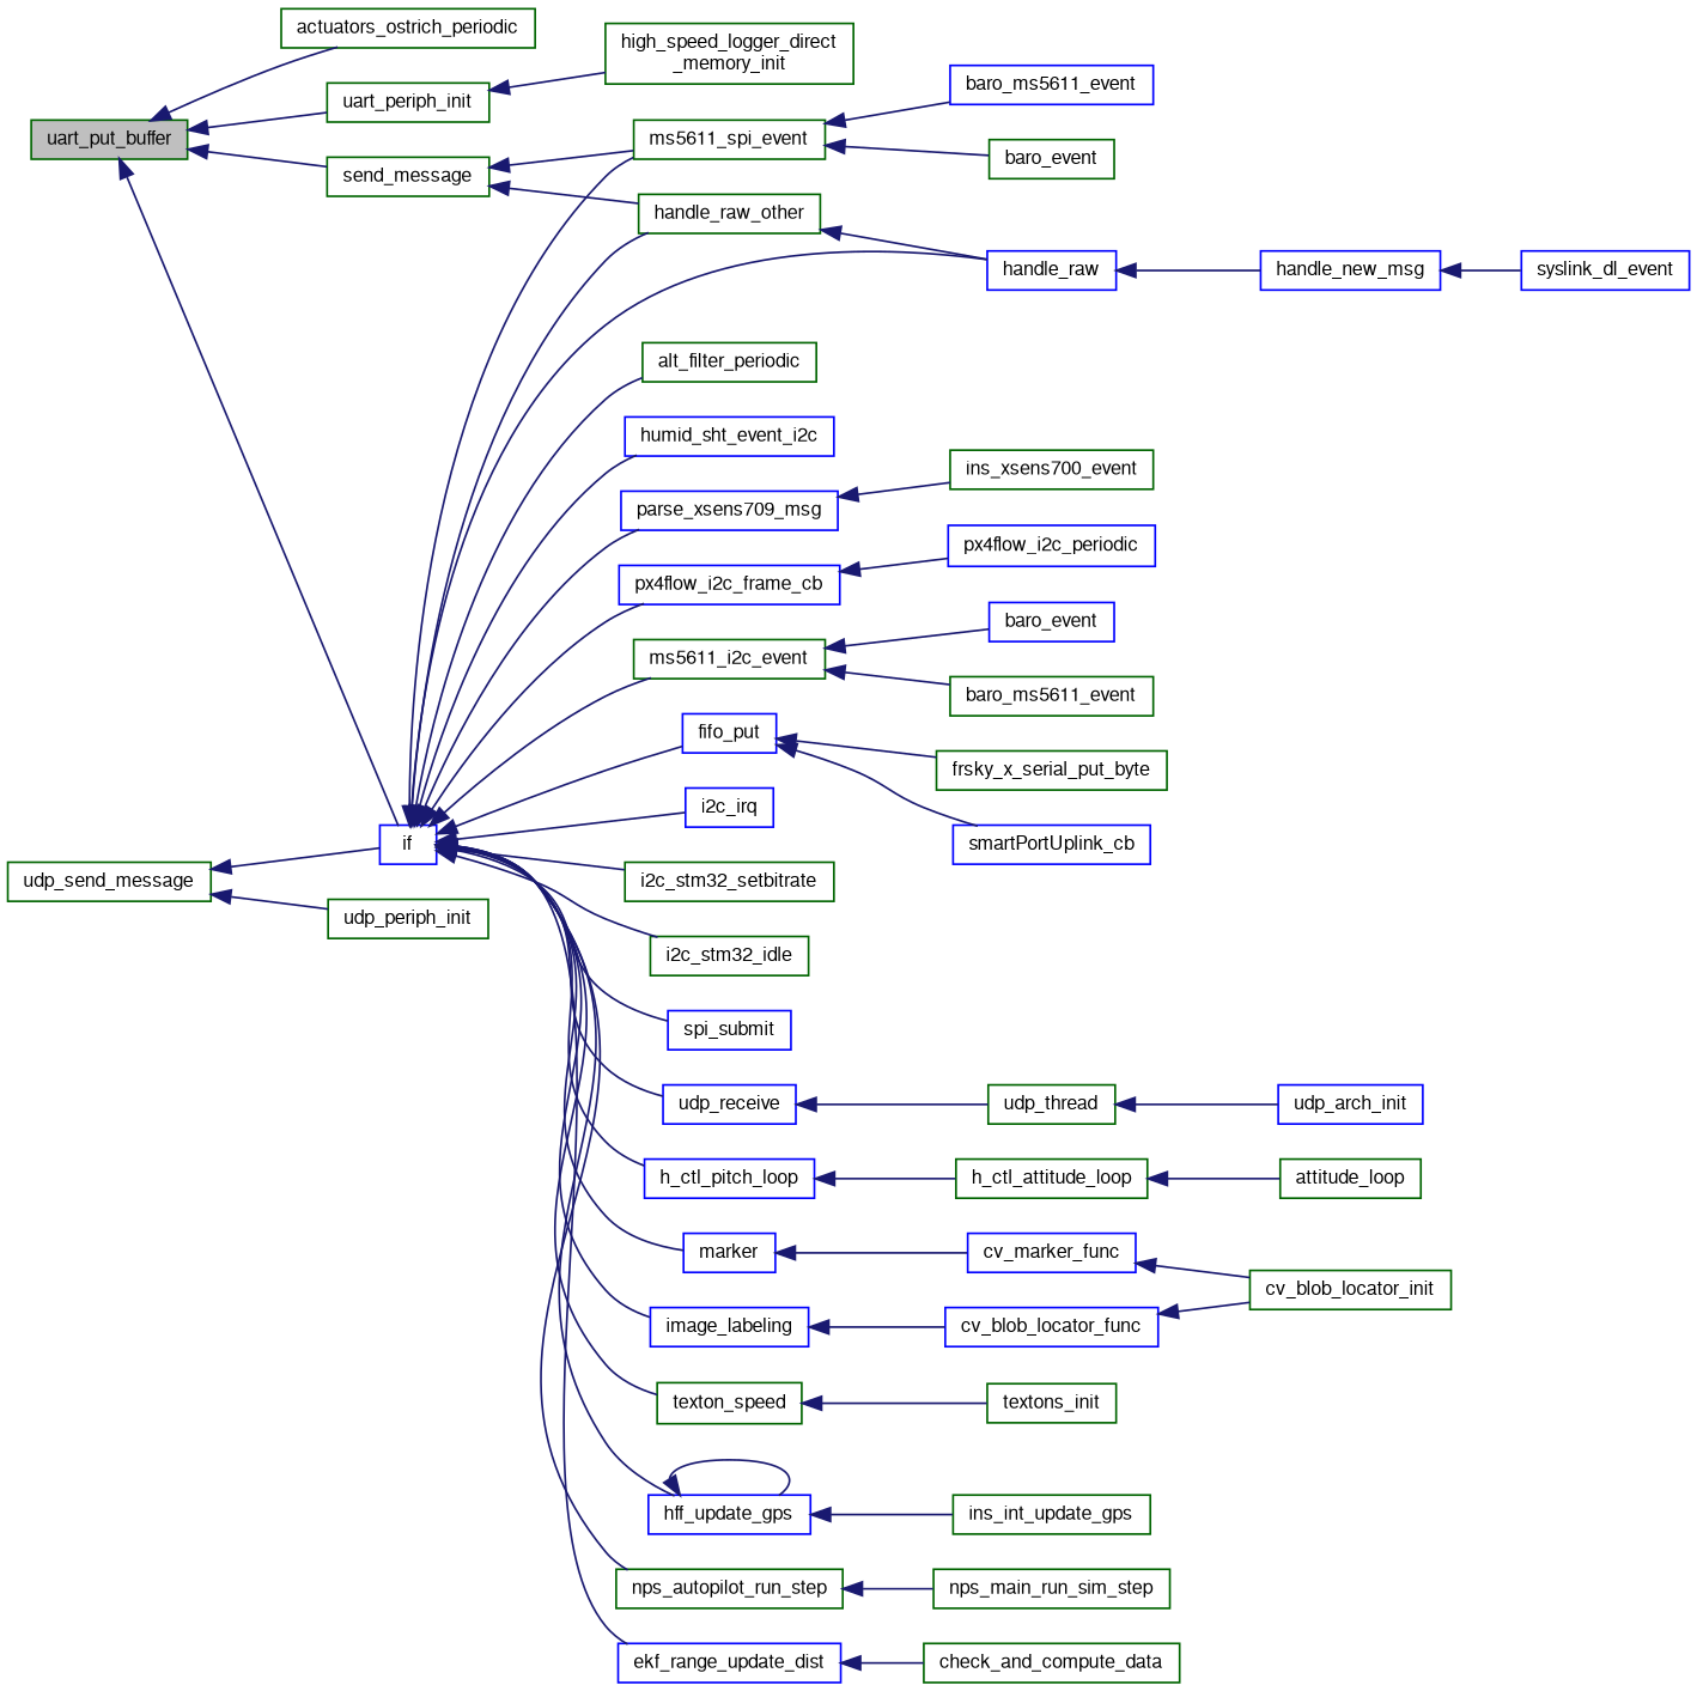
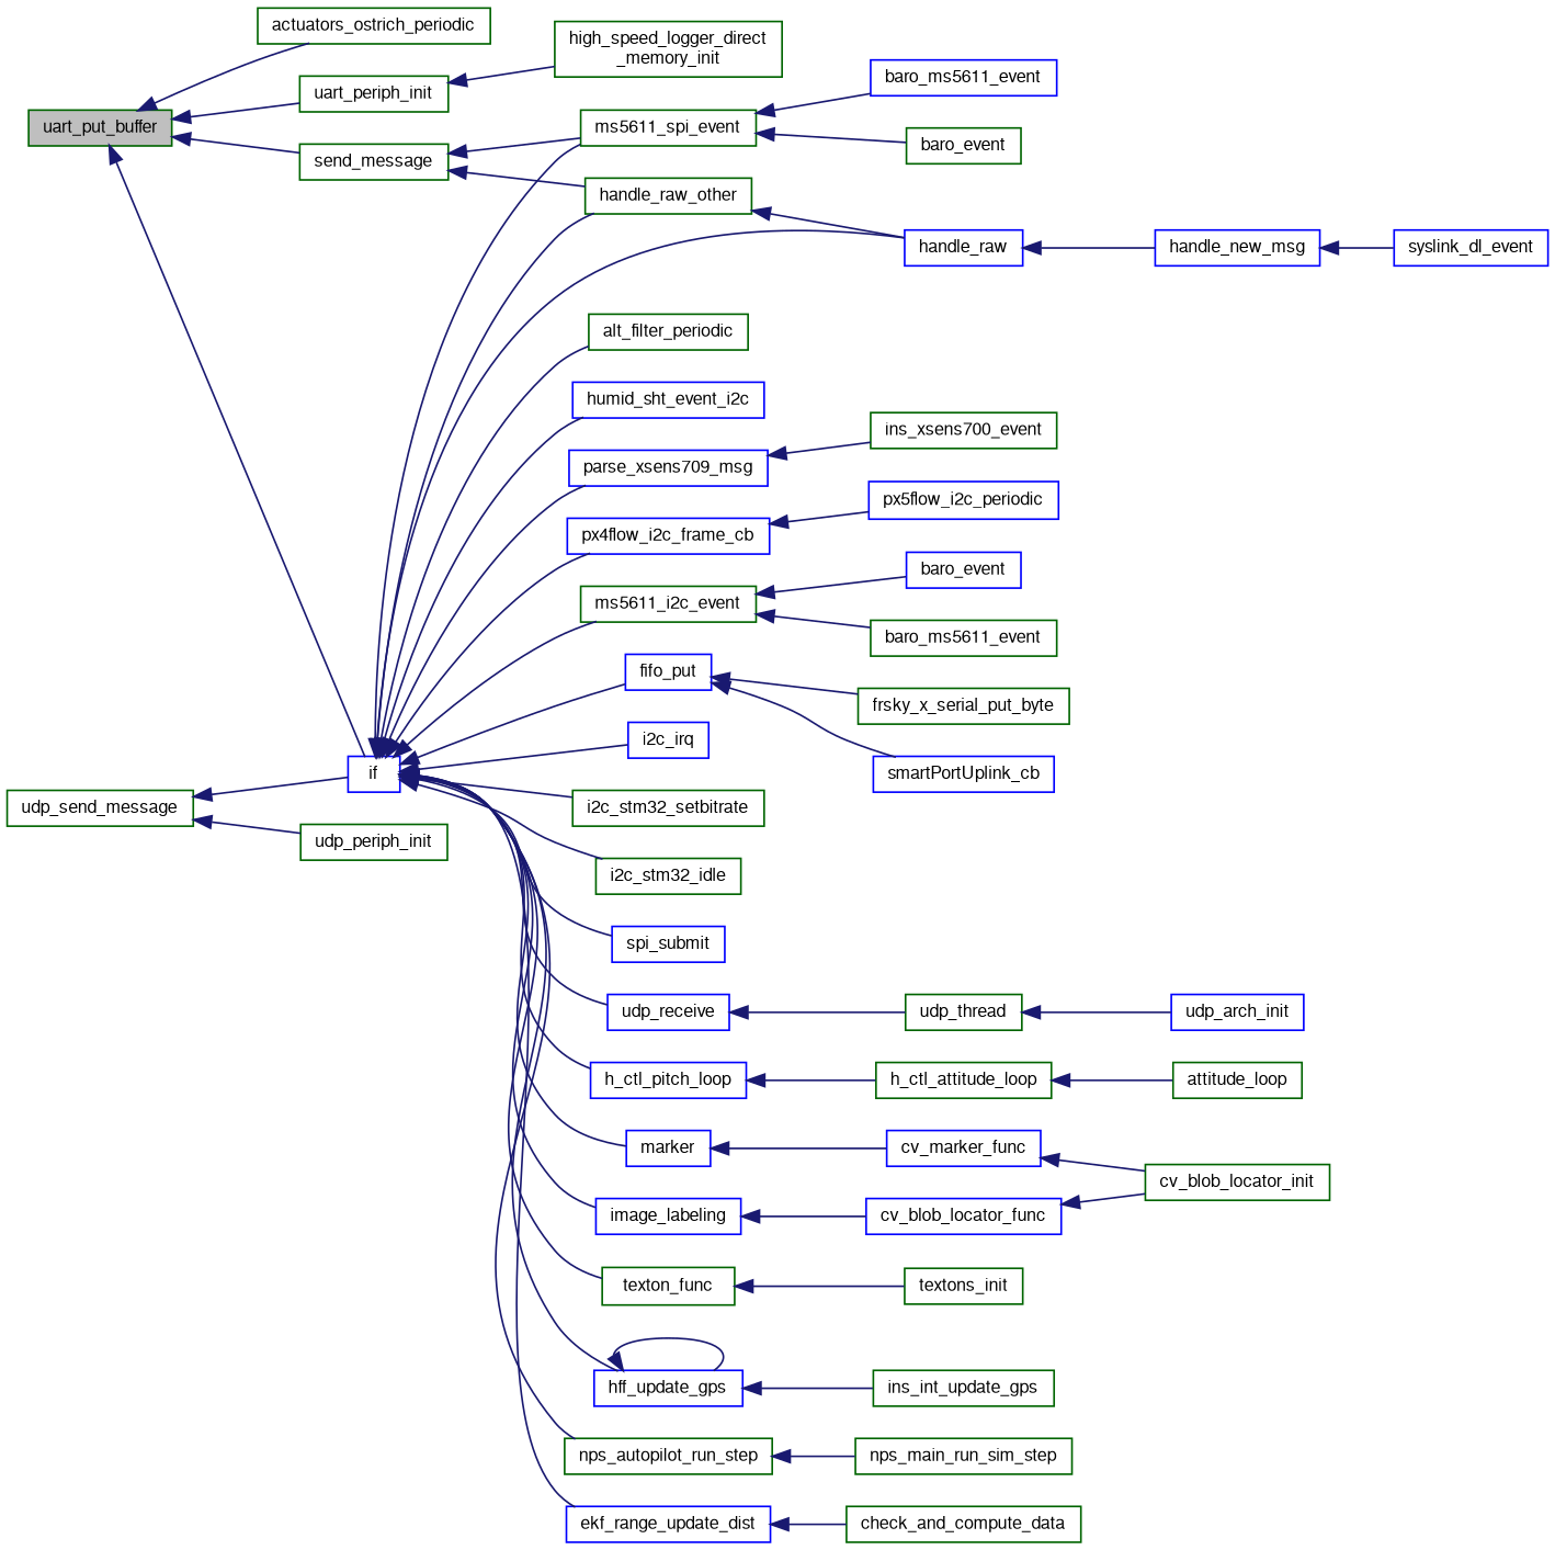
  digraph {
    rankdir=LR
    node [color=darkgreen fillcolor=white fontname=FreeSans fontsize=10 shape=record style=filled]
    edge [color=midnightblue dir=back fontname=FreeSans fontsize=10 labelfontname=FreeSans labelfontsize=10 style=solid]
    n1 [fillcolor=grey75 fontcolor=black height=0.2 label=uart_put_buffer width=0.4]
    n2 [height=0.2 label=actuators_ostrich_periodic width=0.4]
    n3 [color=blue height=0.2 label=if width=0.4]
    n4 [height=0.2 label=send_message width=0.4]
    n5 [height=0.2 label=uart_periph_init width=0.4]
    n6 [color=blue height=0.2 label=i2c_irq width=0.4]
    n7 [height=0.2 label=i2c_stm32_setbitrate width=0.4]
    n8 [height=0.2 label=i2c_stm32_idle width=0.4]
    n9 [color=blue height=0.2 label=spi_submit width=0.4]
    n10 [color=blue height=0.2 label=udp_receive width=0.4]
    n11 [color=blue height=0.2 label=h_ctl_pitch_loop width=0.4]
    n12 [color=blue height=0.2 label=image_labeling width=0.4]
    n13 [color=blue height=0.2 label=marker width=0.4]
-   n14 [height=0.2 label=texton_speed width=0.4]
+   n14 [height=0.2 label=texton_func width=0.4]
    n15 [height=0.2 label=handle_raw_other width=0.4]
    n16 [color=blue height=0.2 label=handle_raw width=0.4]
    n17 [color=blue height=0.2 label=ekf_range_update_dist width=0.4]
    n18 [height=0.2 label=alt_filter_periodic width=0.4]
    n19 [color=blue height=0.2 label=parse_xsens709_msg width=0.4]
    n20 [color=blue height=0.2 label=humid_sht_event_i2c width=0.4]
    n21 [color=blue height=0.2 label=px4flow_i2c_frame_cb width=0.4]
    n22 [height=0.2 label=ms5611_i2c_event width=0.4]
    n23 [height=0.2 label=ms5611_spi_event width=0.4]
    n24 [color=blue height=0.2 label=fifo_put width=0.4]
    n25 [color=blue height=0.2 label=hff_update_gps width=0.4]
    n26 [height=0.2 label=nps_autopilot_run_step width=0.4]
    n27 [height=0.2 label="high_speed_logger_direct\l_memory_init" width=0.4]
    n28 [height=0.2 label=udp_thread width=0.4]
    n29 [height=0.2 label=udp_send_message width=0.4]
    n30 [height=0.2 label=udp_periph_init width=0.4]
    n31 [height=0.2 label=h_ctl_attitude_loop width=0.4]
    n32 [color=blue height=0.2 label=cv_blob_locator_func width=0.4]
    n33 [color=blue height=0.2 label=cv_marker_func width=0.4]
    n34 [height=0.2 label=textons_init width=0.4]
    n35 [color=blue height=0.2 label=handle_new_msg width=0.4]
    n36 [height=0.2 label=check_and_compute_data width=0.4]
    n37 [height=0.2 label=ins_xsens700_event width=0.4]
-   n38 [color=blue height=0.2 label=px4flow_i2c_periodic width=0.4]
+   n38 [color=blue height=0.2 label=px5flow_i2c_periodic width=0.4]
    n39 [color=blue height=0.2 label=baro_event width=0.4]
    n40 [height=0.2 label=baro_ms5611_event width=0.4]
    n41 [height=0.2 label=baro_event width=0.4]
    n42 [color=blue height=0.2 label=baro_ms5611_event width=0.4]
    n43 [height=0.2 label=frsky_x_serial_put_byte width=0.4]
    n44 [color=blue height=0.2 label=smartPortUplink_cb width=0.4]
    n45 [height=0.2 label=ins_int_update_gps width=0.4]
    n46 [height=0.2 label=nps_main_run_sim_step width=0.4]
    n47 [color=blue height=0.2 label=udp_arch_init width=0.4]
    n48 [height=0.2 label=attitude_loop width=0.4]
    n49 [height=0.2 label=cv_blob_locator_init width=0.4]
    n50 [color=blue height=0.2 label=syslink_dl_event width=0.4]
    n1 -> n2
    n1 -> n3
    n1 -> n4
    n1 -> n5
    n3 -> n6
    n3 -> n7
    n3 -> n8
    n3 -> n9
    n3 -> n10
    n3 -> n11
    n3 -> n12
    n3 -> n13
    n3 -> n14
    n3 -> n15
    n3 -> n16
    n3 -> n17
    n3 -> n18
    n3 -> n19
    n3 -> n20
    n3 -> n21
    n3 -> n22
    n3 -> n23
    n3 -> n24
    n3 -> n25
    n3 -> n26
    n4 -> n15
    n4 -> n23
    n5 -> n27
    n10 -> n28
    n11 -> n31
    n12 -> n32
    n13 -> n33
    n14 -> n34
    n15 -> n16
    n16 -> n35
    n17 -> n36
    n19 -> n37
    n21 -> n38
    n22 -> n39
    n22 -> n40
    n23 -> n41
    n23 -> n42
    n24 -> n43
    n24 -> n44
    n25 -> n25
    n25 -> n45
    n26 -> n46
    n28 -> n47
    n29 -> n3
    n29 -> n30
    n31 -> n48
    n32 -> n49
    n33 -> n49
    n35 -> n50
  }
